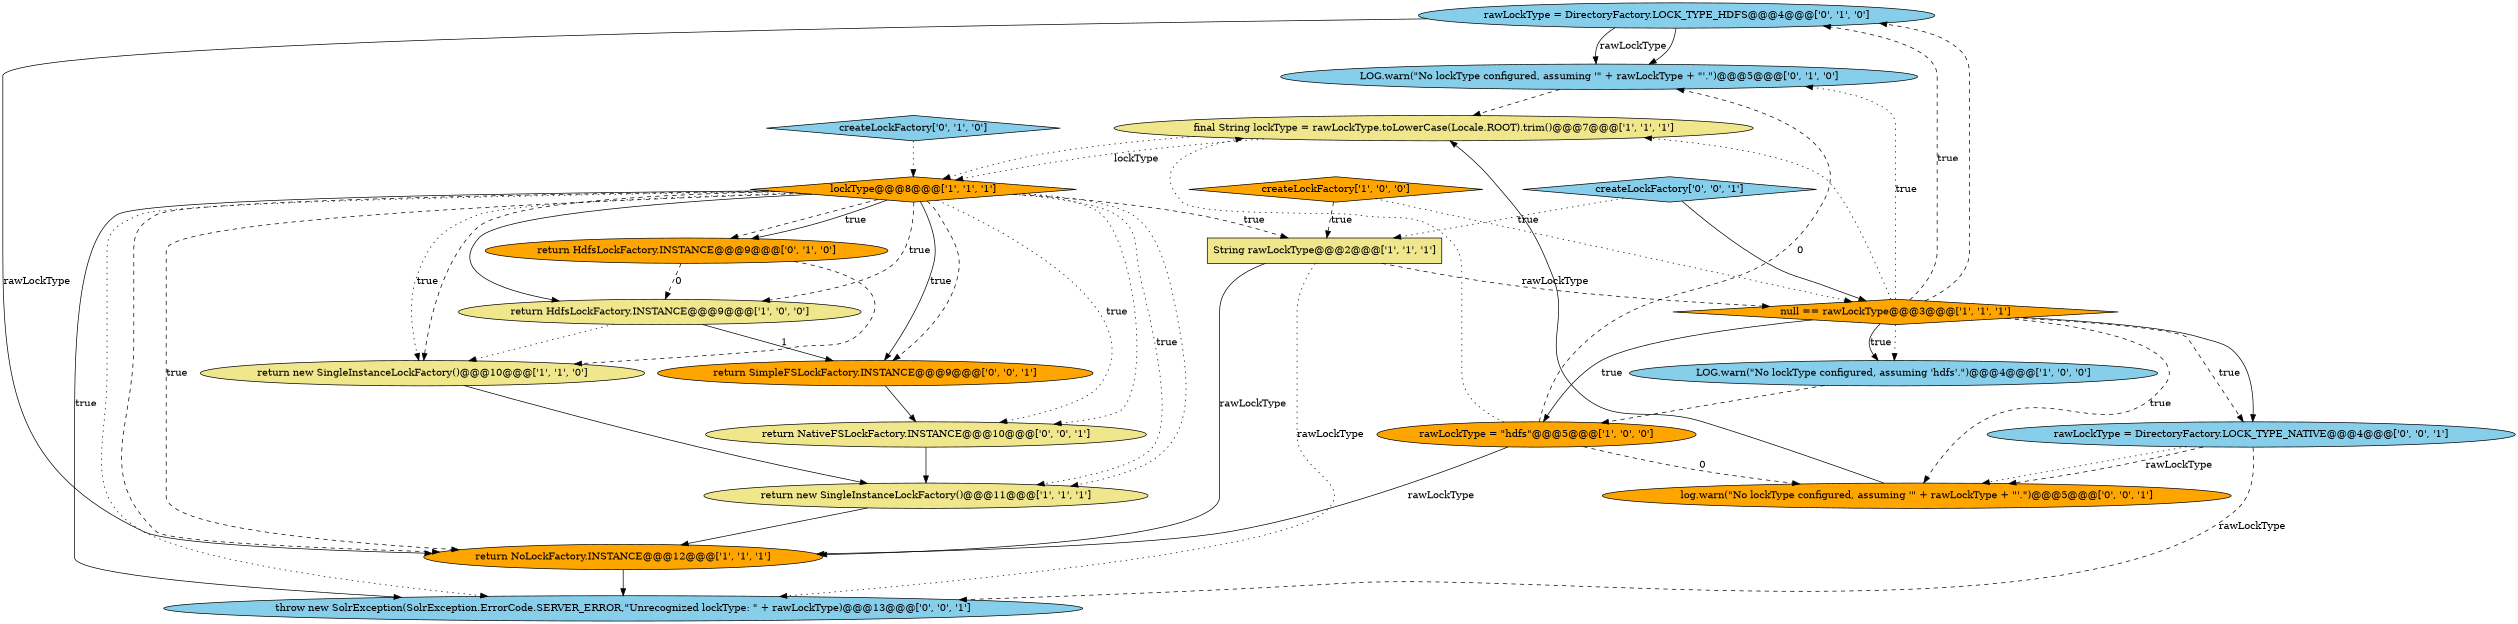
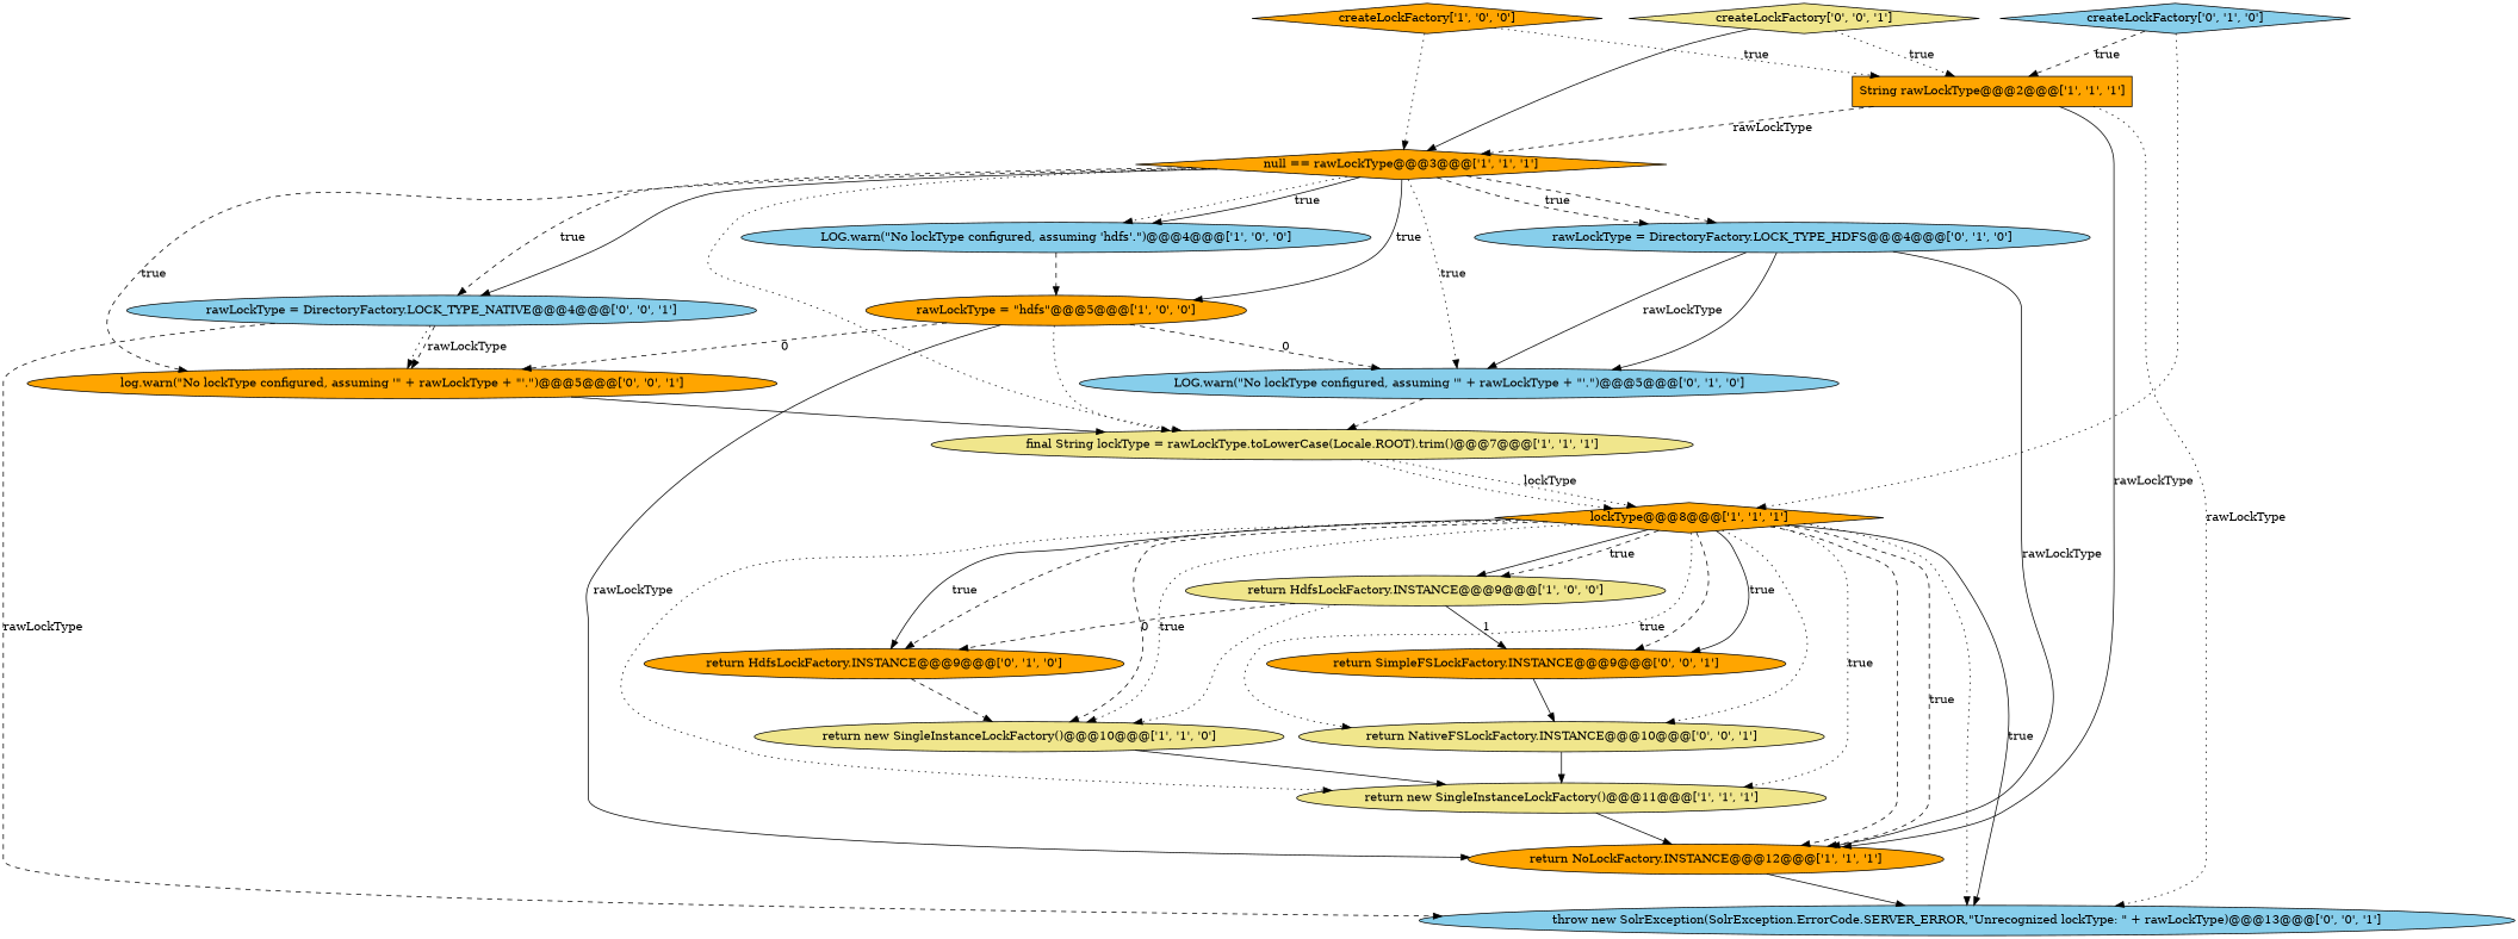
  digraph {
    node [fillcolor=orange shape=ellipse style=filled]
    edge [style=solid]
    n1 [fillcolor=skyblue label="rawLockType = DirectoryFactory.LOCK_TYPE_HDFS@@@4@@@['0', '1', '0']"]
    n2 [fillcolor=skyblue label="LOG.warn(\"No lockType configured, assuming '\" + rawLockType + \"'.\")@@@5@@@['0', '1', '0']"]
    n3 [label="return NoLockFactory.INSTANCE@@@12@@@['1', '1', '1']"]
    n4 [fillcolor=khaki label="final String lockType = rawLockType.toLowerCase(Locale.ROOT).trim()@@@7@@@['1', '1', '1']"]
    n5 [fillcolor=skyblue label="throw new SolrException(SolrException.ErrorCode.SERVER_ERROR,\"Unrecognized lockType: \" + rawLockType)@@@13@@@['0', '0', '1']"]
    n6 [label="rawLockType = \"hdfs\"@@@5@@@['1', '0', '0']"]
    n7 [label="log.warn(\"No lockType configured, assuming '\" + rawLockType + \"'.\")@@@5@@@['0', '0', '1']"]
    n8 [label="lockType@@@8@@@['1', '1', '1']" shape=diamond]
    n9 [fillcolor=skyblue label="LOG.warn(\"No lockType configured, assuming 'hdfs'.\")@@@4@@@['1', '0', '0']"]
    n10 [fillcolor=khaki label="return new SingleInstanceLockFactory()@@@10@@@['1', '1', '0']"]
    n11 [fillcolor=khaki label="return new SingleInstanceLockFactory()@@@11@@@['1', '1', '1']"]
    n12 [label="return HdfsLockFactory.INSTANCE@@@9@@@['0', '1', '0']"]
    n13 [label="return SimpleFSLockFactory.INSTANCE@@@9@@@['0', '0', '1']"]
    n14 [fillcolor=khaki label="return NativeFSLockFactory.INSTANCE@@@10@@@['0', '0', '1']"]
    n15 [fillcolor=skyblue label="rawLockType = DirectoryFactory.LOCK_TYPE_NATIVE@@@4@@@['0', '0', '1']"]
    n16 [label="createLockFactory['1', '0', '0']" shape=diamond]
    n17 [label="null == rawLockType@@@3@@@['1', '1', '1']" shape=diamond]
-   n18 [fillcolor=khaki label="String rawLockType@@@2@@@['1', '1', '1']" shape=box]
+   n18 [label="String rawLockType@@@2@@@['1', '1', '1']" shape=box]
    n19 [fillcolor=khaki label="return HdfsLockFactory.INSTANCE@@@9@@@['1', '0', '0']"]
-   n20 [fillcolor=skyblue label="createLockFactory['0', '0', '1']" shape=diamond]
+   n20 [fillcolor=khaki label="createLockFactory['0', '0', '1']" shape=diamond]
    n21 [fillcolor=skyblue label="createLockFactory['0', '1', '0']" shape=diamond]
    n1 -> n2 [label=rawLockType]
    n1 -> n2
    n1 -> n3 [label=rawLockType]
    n2 -> n4 [style=dashed]
    n3 -> n5
    n4 -> n8 [label=lockType style=dotted]
    n4 -> n8 [style=dotted]
    n6 -> n2 [label=0 style=dashed]
    n6 -> n3 [label=rawLockType]
    n6 -> n4 [style=dotted]
    n6 -> n7 [label=0 style=dashed]
    n7 -> n4
    n8 -> n3 [style=dashed]
    n8 -> n3 [label=true style=dashed]
    n8 -> n5 [style=dotted]
    n8 -> n5 [label=true]
    n8 -> n10 [style=dashed]
    n8 -> n10 [label=true style=dotted]
    n8 -> n11 [label=true style=dotted]
    n8 -> n11 [style=dotted]
    n8 -> n12 [style=dashed]
    n8 -> n12 [label=true]
    n8 -> n13 [label=true]
    n8 -> n13 [style=dashed]
    n8 -> n14 [style=dotted]
    n8 -> n14 [label=true style=dotted]
    n8 -> n19
    n8 -> n19 [label=true style=dashed]
    n9 -> n6 [style=dashed]
    n10 -> n11
    n11 -> n3
    n12 -> n10 [style=dashed]
    n13 -> n14
    n14 -> n11
    n15 -> n5 [label=rawLockType style=dashed]
    n15 -> n7 [style=dotted]
    n15 -> n7 [label=rawLockType style=dashed]
    n16 -> n17 [style=dotted]
-   n16 -> n18 [label=true style=dashed]
+   n16 -> n18 [label=true style=dotted]
    n17 -> n1 [style=dashed]
    n17 -> n1 [label=true style=dashed]
    n17 -> n2 [label=true style=dotted]
    n17 -> n4 [style=dotted]
    n17 -> n6 [label=true]
    n17 -> n7 [label=true style=dashed]
    n17 -> n9 [style=dotted]
    n17 -> n9 [label=true]
    n17 -> n15 [label=true style=dashed]
    n17 -> n15
    n18 -> n3 [label=rawLockType]
    n18 -> n5 [label=rawLockType style=dotted]
    n18 -> n17 [label=rawLockType style=dashed]
    n19 -> n10 [style=dotted]
-   n12 -> n19 [label=0 style=dashed]
+   n19 -> n12 [label=0 style=dashed]
    n19 -> n13 [label=1]
    n20 -> n17
    n20 -> n18 [label=true style=dotted]
    n21 -> n8 [style=dotted]
-   n8 -> n18 [label=true style=dashed]
+   n21 -> n18 [label=true style=dashed]
  }
